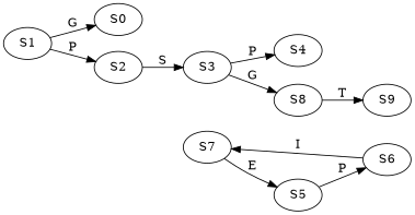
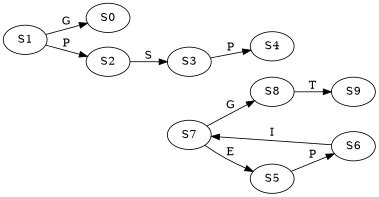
  strict digraph {
    rankdir=LR
    S1
    S0
    S2
    S3
    S4
    S5
    S6
    S7
    S8
    S9
    S1 -> S0 [label=G]
    S1 -> S2 [label=P]
    S2 -> S3 [label=S]
    S3 -> S4 [label=P]
    S5 -> S6 [label=P]
    S6 -> S7 [label=I]
    S7 -> S5 [label=E]
-   S3 -> S8 [label=G]
+   S7 -> S8 [label=G]
    S8 -> S9 [label=T]
  }
